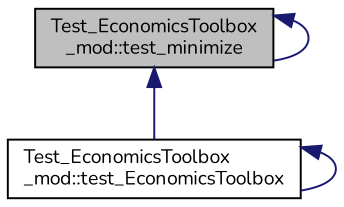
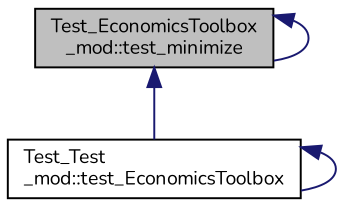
  digraph {
    rankdir=TB
    fontname=Nunito
    node [color=black fontname=Nunito fontsize=10 shape=record style=filled]
    edge [color=midnightblue dir=back fontname=Nunito fontsize=10 labelfontname=Helvetica labelfontsize=10 style=solid]
    n1 [fillcolor=grey75 fontcolor=black height=0.2 label="Test_EconomicsToolbox\l_mod::test_minimize" width=0.4]
-   n2 [fillcolor=white height=0.2 label="Test_EconomicsToolbox\l_mod::test_EconomicsToolbox" width=0.4]
+   n2 [fillcolor=white height=0.2 label="Test_Test\l_mod::test_EconomicsToolbox" width=0.4]
    n1 -> n1
    n1 -> n2
    n2 -> n2
  }
